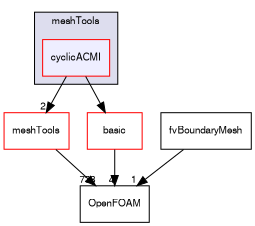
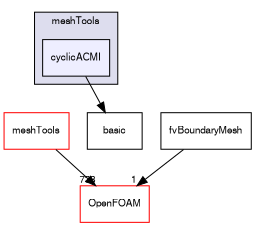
  digraph {
    compound=true
    node [fontname=FreeSans fontsize=10 shape=box color=red]
    edge [headlabel=1 labeldistance=1.5 labelfontname=FreeSans labelfontsize=10]
-   n1 [fillcolor="#eeeeff" label=cyclicACMI pencolor=black style=filled]
+   n1 [fillcolor="#eeeeff" label=cyclicACMI pencolor=black style=filled color=""]
    n2 [label=meshTools]
-   n3 [label=basic]
-   n4 [color=black label=OpenFOAM]
+   n3 [color=black label=basic]
+   n4 [label=OpenFOAM]
    n5 [label=fvBoundaryMesh color=""]
    subgraph cluster_1 {
      bgcolor="#ddddee"
      fontname=FreeSans
      fontsize=10
      label=meshTools
      pencolor=black
      n1
    }
-   n1 -> n2 [headlabel=2]
    n1 -> n3
    n2 -> n4 [headlabel=738]
-   n3 -> n4 [headlabel=4]
    n5 -> n4
  }
